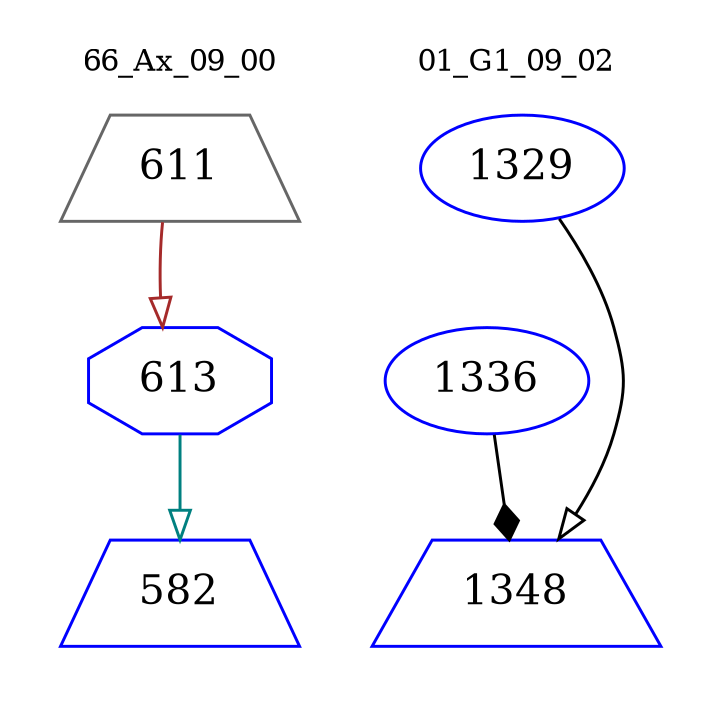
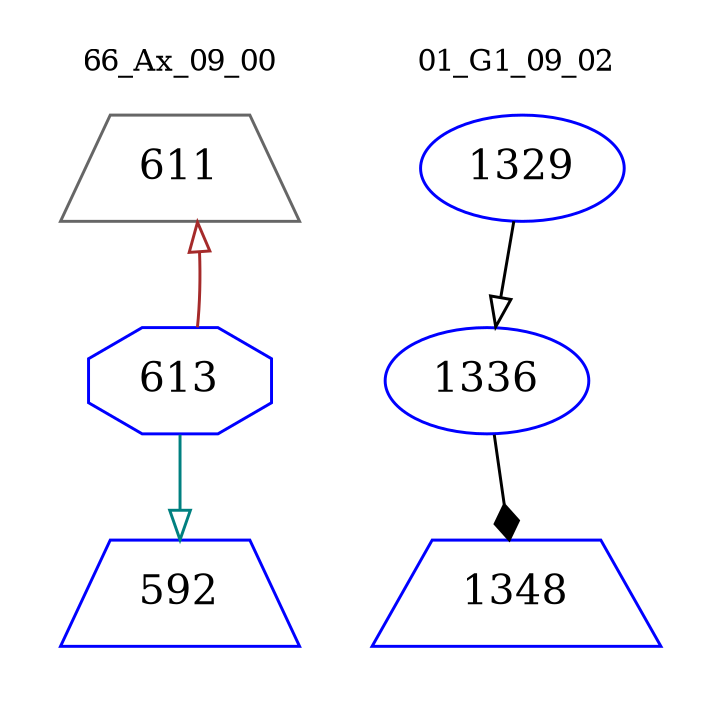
  digraph {
    node [color=blue shape=trapezium]
    edge [arrowhead=onormal color=black]
    n1 [color=gray40 label=611]
    n2 [label=613 shape=octagon]
-   n3 [label=582]
+   n3 [label=592]
    n4 [label=1329 shape=ellipse]
    n5 [label=1336 shape=ellipse]
    n6 [label=1348]
    subgraph cluster_1 {
      color=white
      fontsize=10
      label="66_Ax_09_00"
      n1
      n2
      n3
    }
    subgraph cluster_2 {
      color=white
      fontsize=10
      label="01_G1_09_02"
      n4
      n5
      n6
    }
-   n1 -> n2 [color=brown]
+   n2 -> n1 [color=brown]
    n2 -> n3 [color=teal]
-   n4 -> n6
+   n4 -> n5
    n5 -> n6 [arrowhead=diamond]
  }
